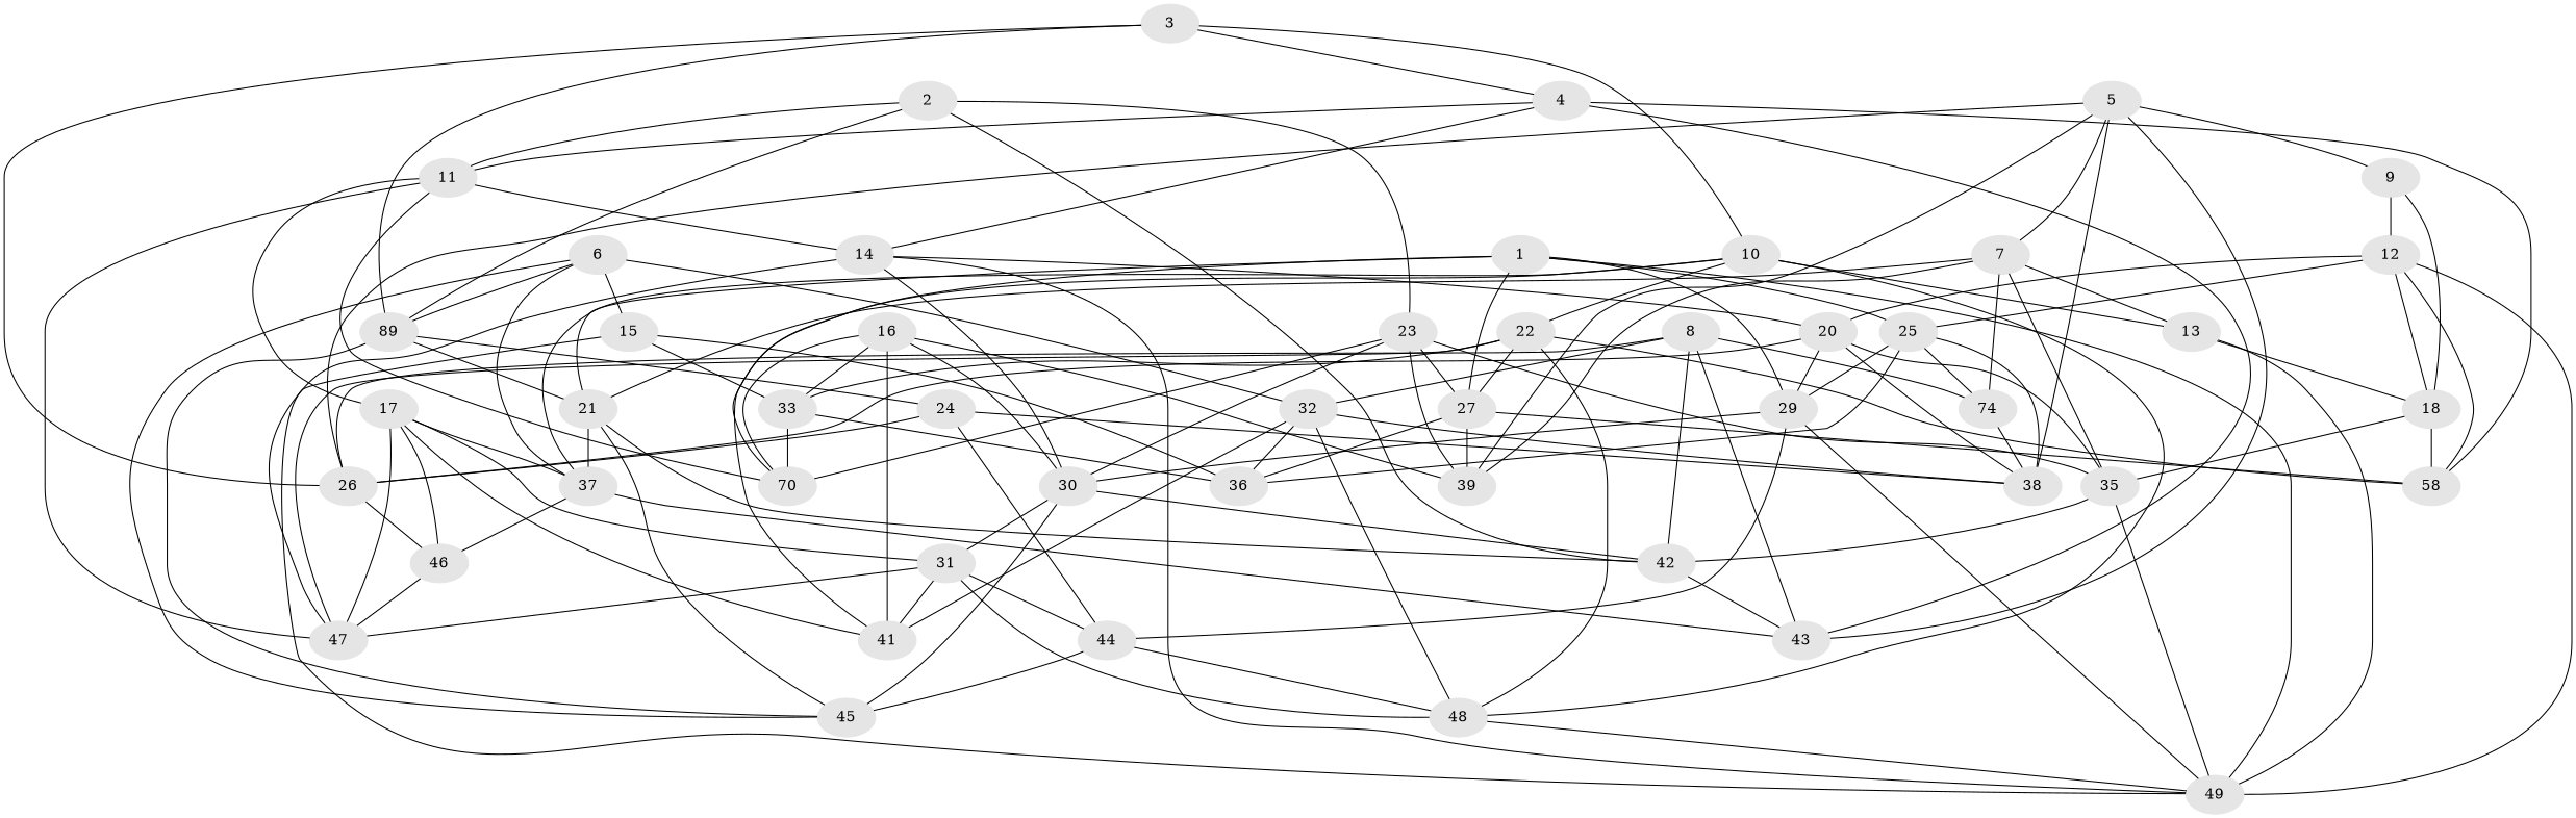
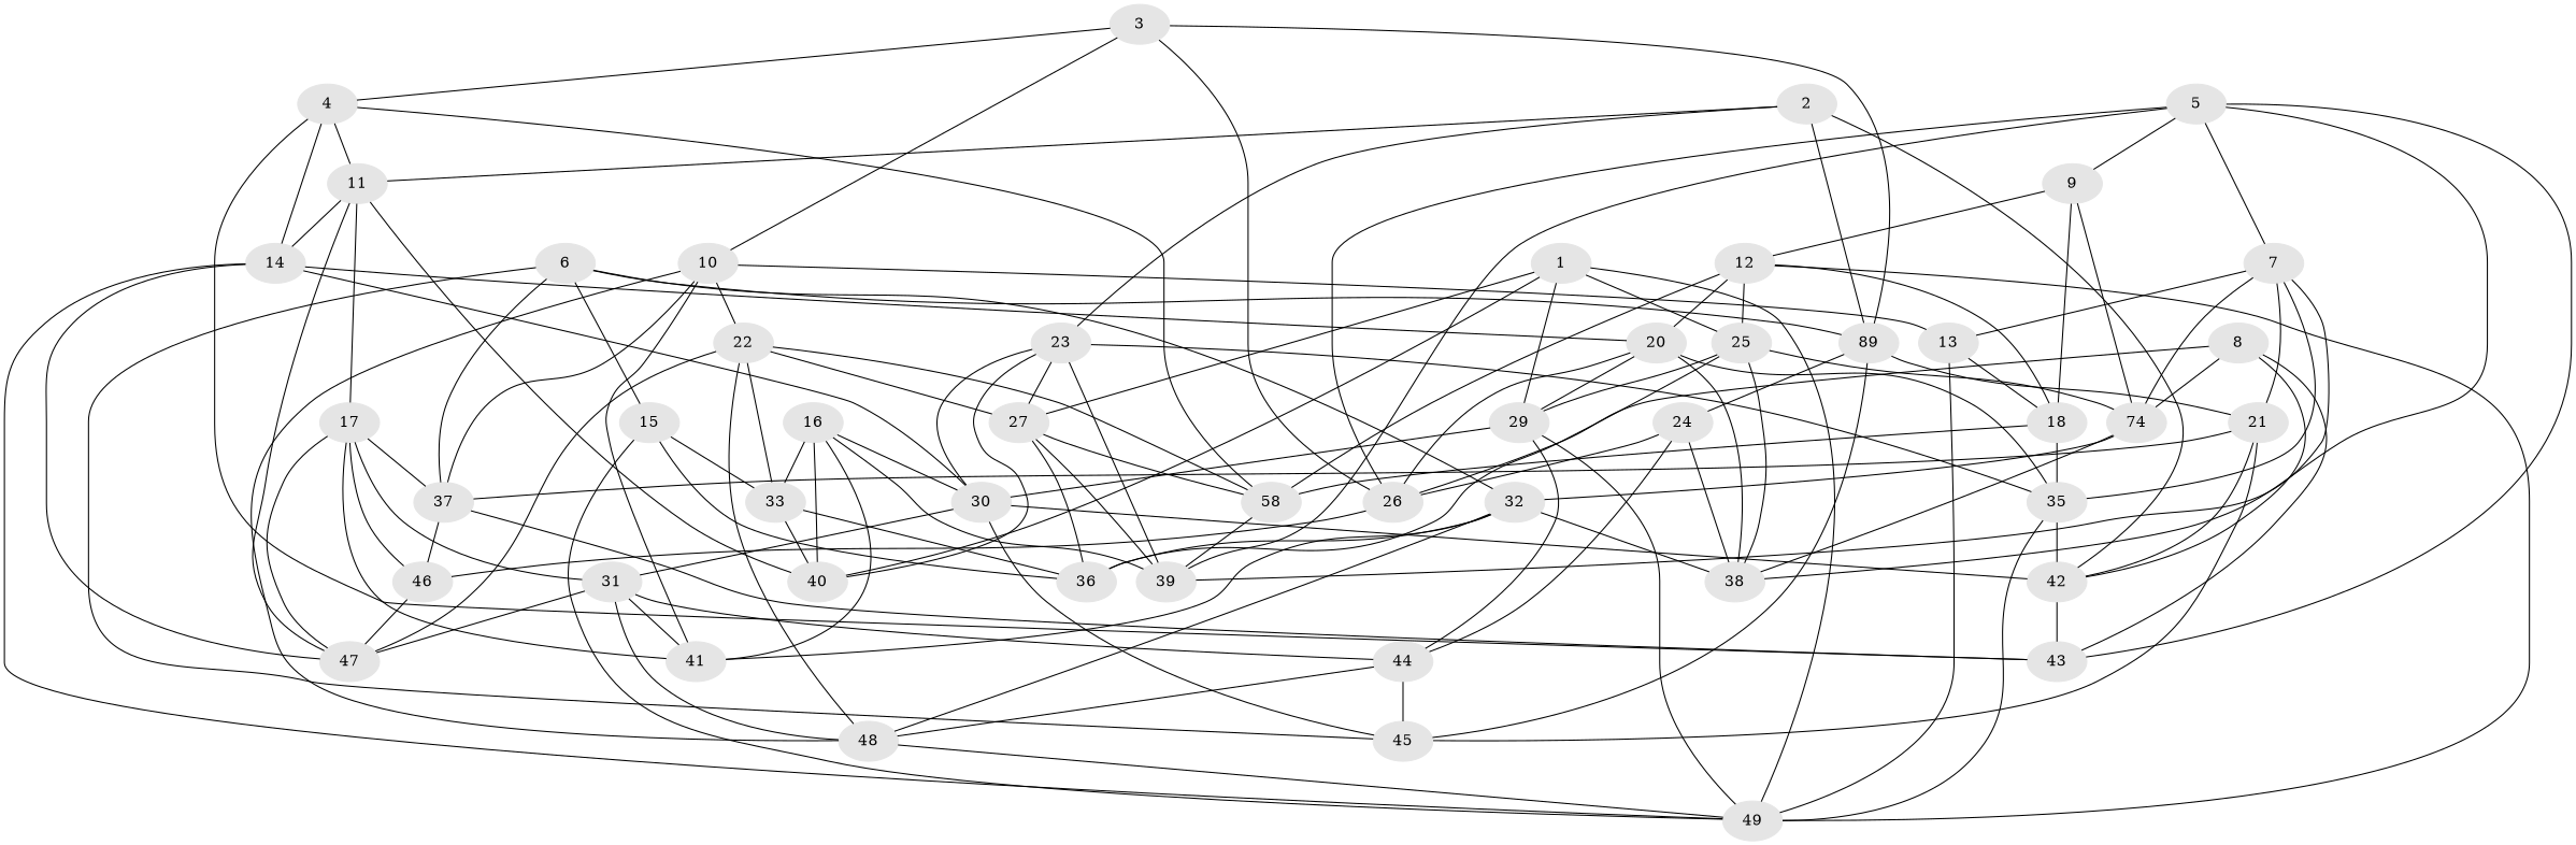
  graph {
    node [color=gray90 style=filled]
    edge [weight=1.0]
    1
    21
    25
    27
    29
-   40 [label=70]
+   40
    49
    42
    37
    45
    38
    n12 [label=74]
    36
    n14 [label=58]
    39
    30
    44
    2
    11
    n20 [label=89]
    23
    14
    17
    47
    24
    35
    43
    3
    4
    10
    26
    13
    22
    41
    48
    46
    20
    5
    7
    9
    12
    18
    6
    15
    32
    33
    8
    31
    16
-   1 -- 21
    1 -- 25
    1 -- 27
    1 -- 29
    1 -- 40
    1 -- 49
    21 -- 42
    21 -- 37
    21 -- 45
    25 -- 29
    25 -- 38
    25 -- n12
    25 -- 36
    27 -- 36
    27 -- n14
    27 -- 39
    29 -- 49
    29 -- 30
    29 -- 44
    42 -- 43
    37 -- 43
    37 -- 46
    n12 -- 38
+   n14 -- 39
    30 -- 42 [weight=2.0]
    30 -- 45
    30 -- 31
    44 -- 45 [weight=2.0]
    44 -- 48
    2 -- 42
    2 -- 11
    2 -- n20
    2 -- 23
    11 -- 40
    11 -- 14
    11 -- 17
    11 -- 47
    n20 -- 21
    n20 -- 45
    n20 -- 24
    23 -- 27
    23 -- 40
    23 -- 39
    23 -- 30
    23 -- 35
    14 -- 49
    14 -- 30
    14 -- 47
    14 -- 20
    17 -- 37
    17 -- 47
    17 -- 41
    17 -- 46
    17 -- 31
    24 -- 38
    24 -- 44
    24 -- 26
    35 -- 49
    35 -- 42
    3 -- n20
    3 -- 4
    3 -- 10
    3 -- 26
    4 -- n14
    4 -- 11
    4 -- 14
    4 -- 43 [weight=2.0]
    10 -- 37
    10 -- 13
    10 -- 22
    10 -- 41
    10 -- 48
    26 -- 46
    13 -- 49
    13 -- 18
    22 -- 27
    22 -- n14
    22 -- 47
    22 -- 48
    22 -- 33
    48 -- 49
    46 -- 47
    20 -- 29
    20 -- 38
    20 -- 35
    20 -- 26
    5 -- 38
    5 -- 39
    5 -- 43
    5 -- 26
    5 -- 7
    5 -- 9
    7 -- 21
    7 -- n12
    7 -- 39
    7 -- 35
    7 -- 13
+   9 -- n12
    9 -- 12
    9 -- 18
    12 -- 25
    12 -- 49
    12 -- n14
    12 -- 20
    12 -- 18
    18 -- n14
    18 -- 35 [weight=2.0]
    6 -- 37
    6 -- 45
    6 -- n20
    6 -- 15 [weight=2.0]
    6 -- 32
    15 -- 49
    15 -- 36 [weight=2.0]
    15 -- 33
    32 -- 38
    32 -- 36
    32 -- 41
    32 -- 48
    33 -- 40 [weight=2.0]
    33 -- 36
    8 -- 42
    8 -- n12 [weight=2.0]
    8 -- 43
    8 -- 26
-   8 -- 32
+   n12 -- 32
    31 -- 44
    31 -- 47
    31 -- 41
    31 -- 48
    16 -- 40
    16 -- 39
    16 -- 30
    16 -- 41 [weight=2.0]
    16 -- 33
  }
